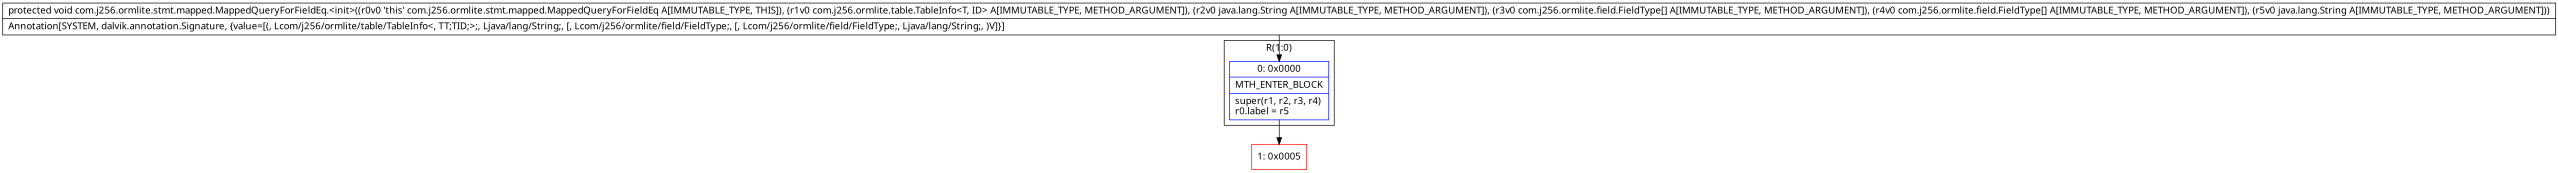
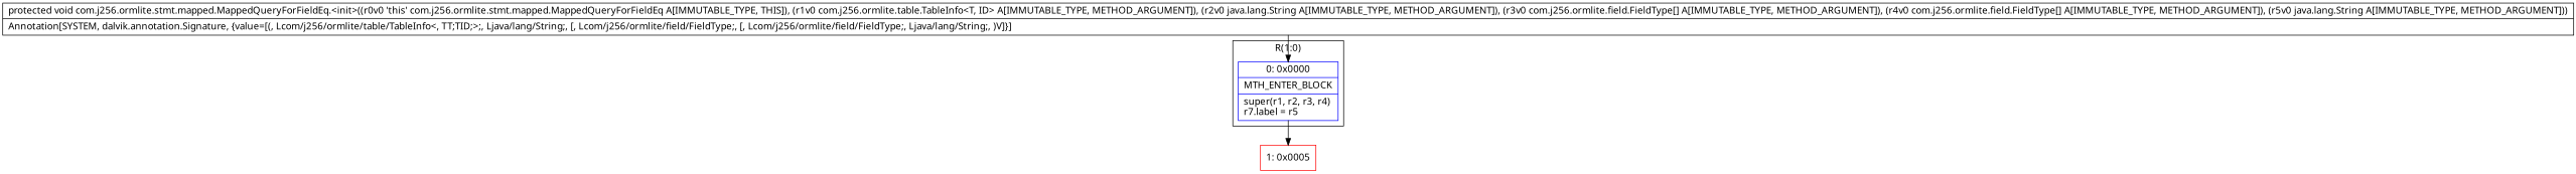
  digraph {
    fontname="Noto Sans"
    node [shape=record fontname="Noto Sans"]
    edge [fontname="Noto Sans"]
-   n1 [color=blue label="{0\:\ 0x0000|MTH_ENTER_BLOCK\l|super(r1, r2, r3, r4)\lr0.label = r5\l}"]
+   n1 [color=blue label="{0\:\ 0x0000|MTH_ENTER_BLOCK\l|super(r1, r2, r3, r4)\lr7.label = r5\l}"]
    n2 [color=red label="{1\:\ 0x0005}"]
    n3 [label="{protected void com.j256.ormlite.stmt.mapped.MappedQueryForFieldEq.\<init\>((r0v0 'this' com.j256.ormlite.stmt.mapped.MappedQueryForFieldEq A[IMMUTABLE_TYPE, THIS]), (r1v0 com.j256.ormlite.table.TableInfo\<T, ID\> A[IMMUTABLE_TYPE, METHOD_ARGUMENT]), (r2v0 java.lang.String A[IMMUTABLE_TYPE, METHOD_ARGUMENT]), (r3v0 com.j256.ormlite.field.FieldType[] A[IMMUTABLE_TYPE, METHOD_ARGUMENT]), (r4v0 com.j256.ormlite.field.FieldType[] A[IMMUTABLE_TYPE, METHOD_ARGUMENT]), (r5v0 java.lang.String A[IMMUTABLE_TYPE, METHOD_ARGUMENT]))  | Annotation[SYSTEM, dalvik.annotation.Signature, \{value=[(, Lcom\/j256\/ormlite\/table\/TableInfo\<, TT;TID;\>;, Ljava\/lang\/String;, [, Lcom\/j256\/ormlite\/field\/FieldType;, [, Lcom\/j256\/ormlite\/field\/FieldType;, Ljava\/lang\/String;, )V]\}]\l}"]
    subgraph cluster_1 {
      label="R(1:0)"
      n1
    }
    n1 -> n2
    n3 -> n1
  }
